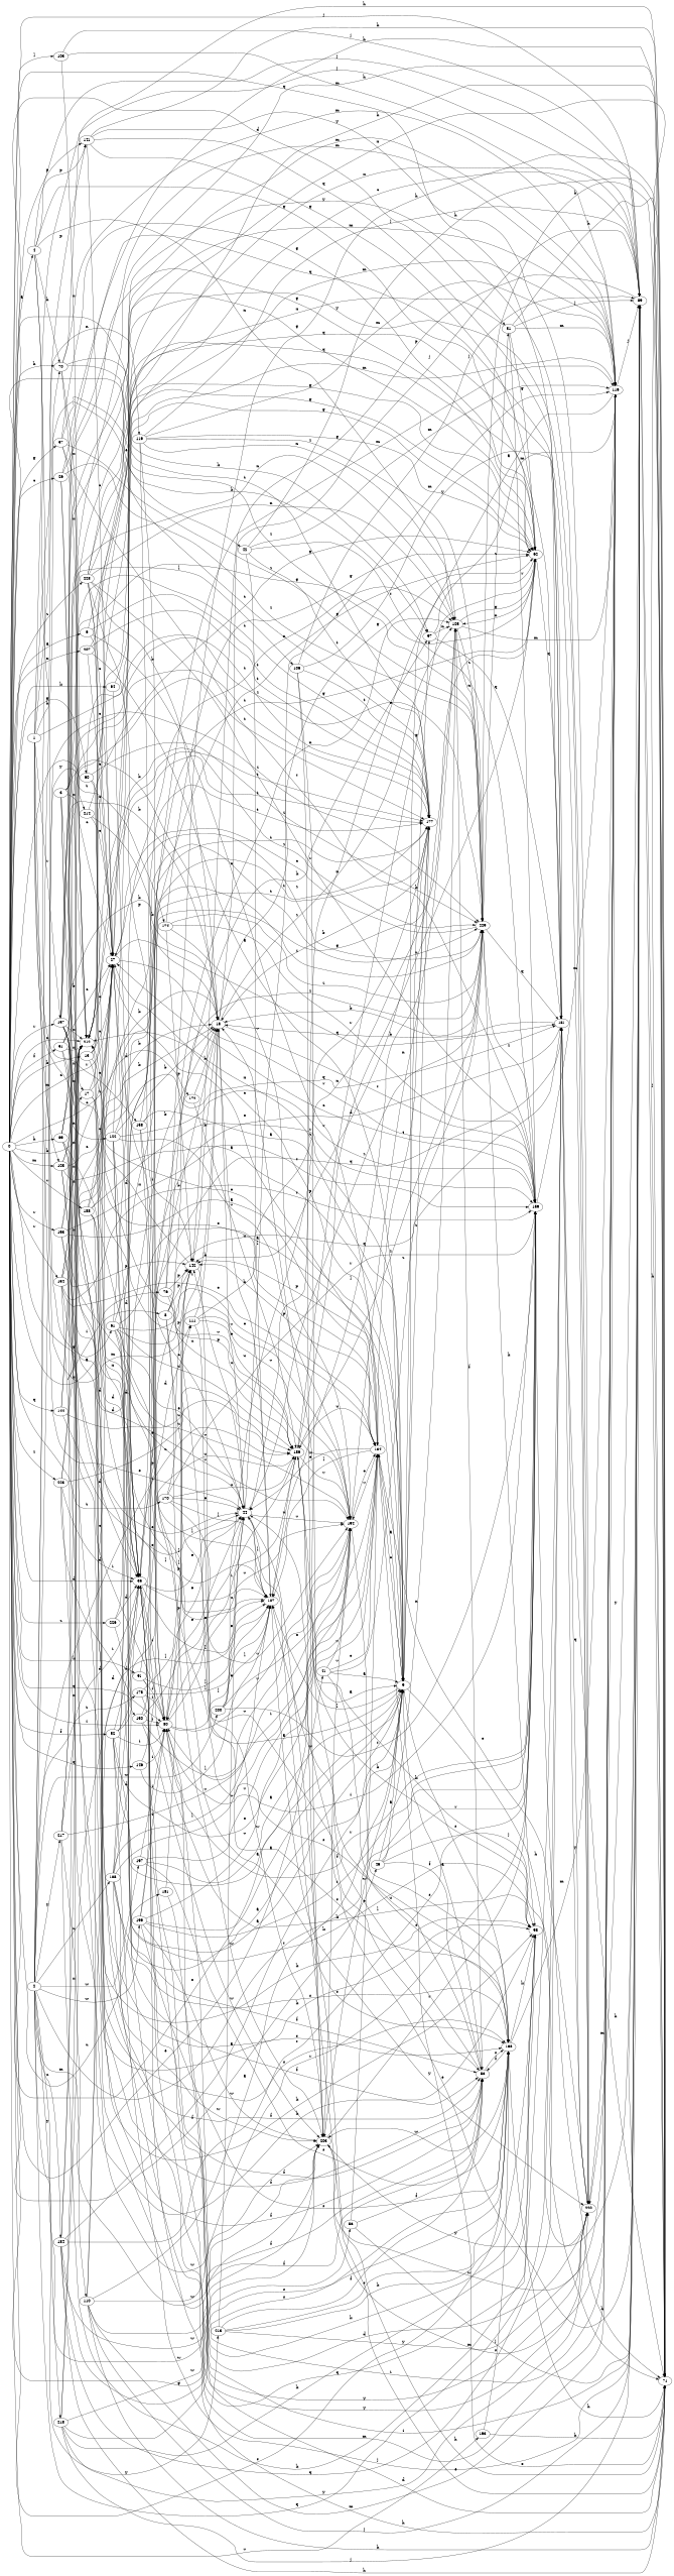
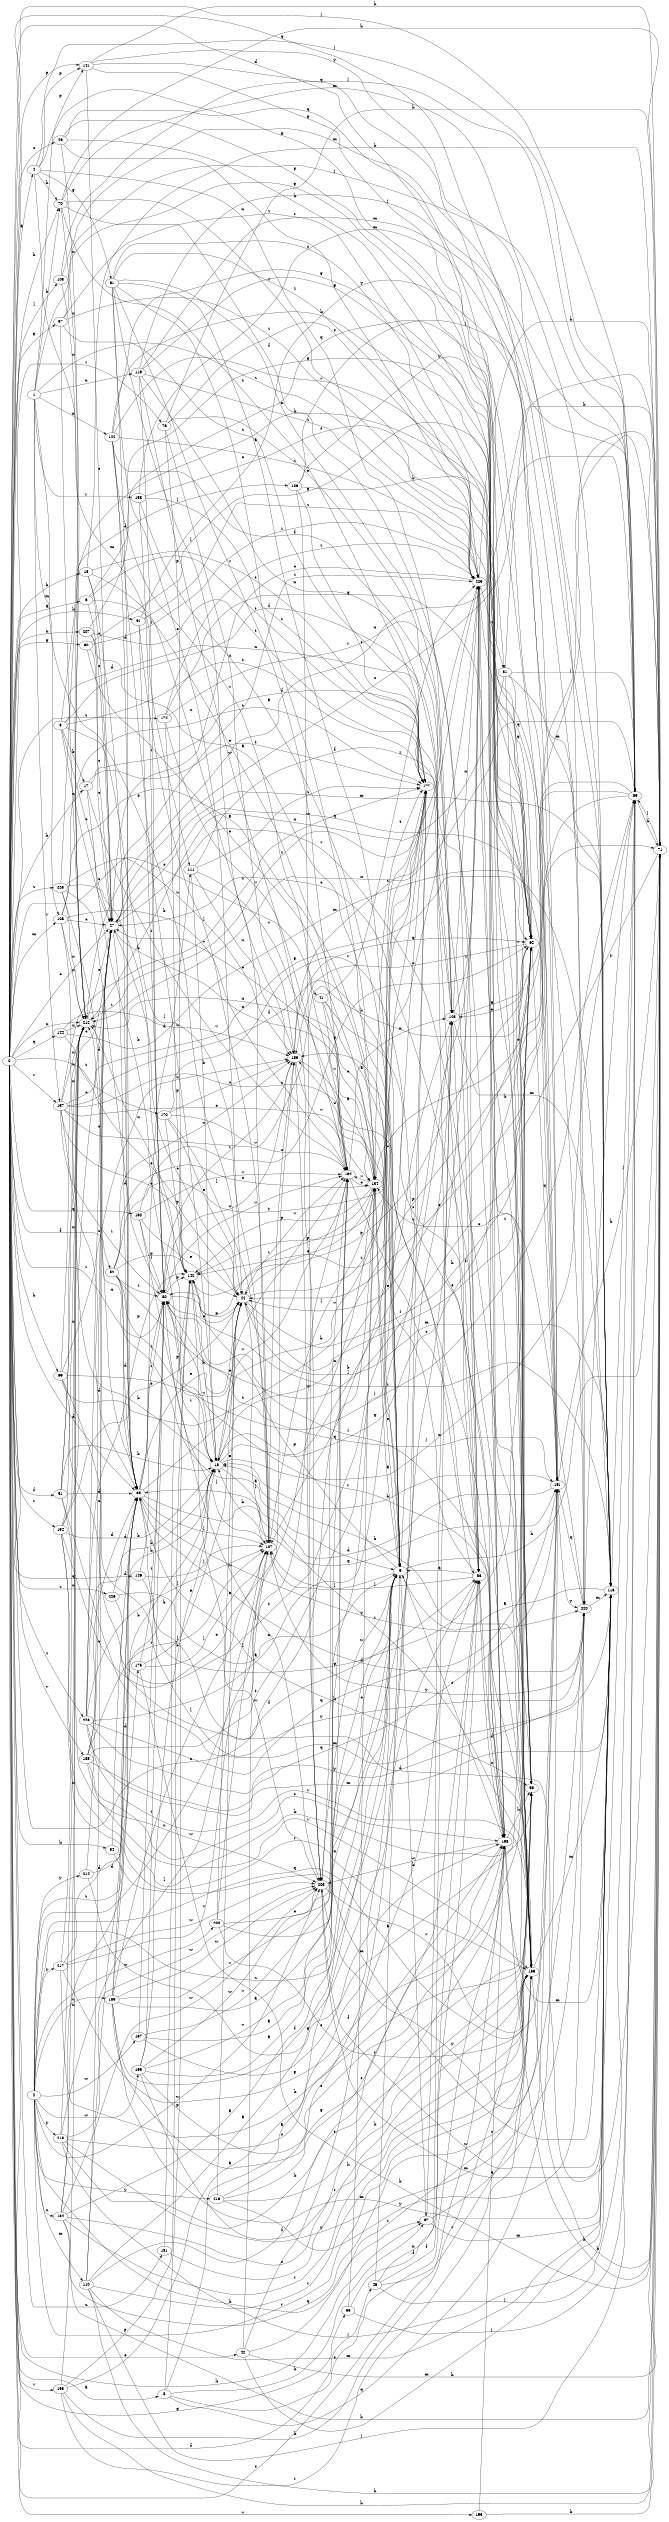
  strict digraph {
    rankdir=LR
    0
    4
    6
    8
    13
    17
    26
    27
    31
    35
    41
    42
    46
    51
    52
    56
    57
    60
    69
    70
    76
    80
    89
    91
    94
    97
    103
    108
    134
    141
    144
    146
    150
    151
    153
    154
    157
    168
    170
-   172
    174
    181
    188
    193
    207
    212
    223
    226
    228
    125
    61
    62
    111
    177
    9
    142
    186
    71
    53
    194
    229
    98
    159
    116
    44
    107
    220
    203
    18
    1
    119
    122
    158
    2
    110
    175
    184
    185
    197
    199
    200
    213
    214
    217
    218
    3
    106
    0 -> 4 [label=a]
    0 -> 6 [label=a]
    0 -> 8 [label=a]
    0 -> 13 [label=b]
    0 -> 17 [label=b]
    0 -> 26 [label=c]
    0 -> 27 [label=c]
    0 -> 31 [label=d]
    0 -> 35 [label=d]
    0 -> 41 [label=e]
    0 -> 42 [label=e]
    0 -> 46 [label=f]
    0 -> 51 [label=f]
    0 -> 52 [label=f]
    0 -> 56 [label=g]
    0 -> 57 [label=g]
    0 -> 60 [label=g]
    0 -> 69 [label=h]
    0 -> 70 [label=h]
    0 -> 76 [label=i]
    0 -> 80 [label=i]
    0 -> 89 [label=j]
    0 -> 91 [label=k]
    0 -> 94 [label=k]
    0 -> 97 [label=k]
    0 -> 103 [label=l]
    0 -> 108 [label=m]
    0 -> 134 [label=o]
    0 -> 141 [label=p]
    0 -> 144 [label=q]
    0 -> 146 [label=q]
    0 -> 150 [label=q]
    0 -> 151 [label=q]
    0 -> 153 [label=r]
    0 -> 154 [label=r]
    0 -> 157 [label=r]
    0 -> 168 [label=s]
    0 -> 170 [label=t]
-   0 -> 172 [label=t]
    0 -> 174 [label=t]
    0 -> 181 [label=u]
    0 -> 188 [label=v]
    0 -> 193 [label=v]
    0 -> 207 [label=x]
    0 -> 212 [label=x]
    0 -> 223 [label=z]
    0 -> 226 [label=z]
    0 -> 228 [label=z]
    4 -> 70 [label=h]
    4 -> 89 [label=j]
    4 -> 141 [label=p]
    4 -> 125 [label=n]
    4 -> 61 [label=g]
    4 -> 62 [label=g]
    4 -> 111 [label=m]
    6 -> 27 [label=c]
    6 -> 134 [label=o]
    6 -> 62 [label=g]
    6 -> 177 [label=t]
    8 -> 97 [label=k]
    8 -> 151 [label=q]
    8 -> 168 [label=s]
    8 -> 9 [label=a]
    8 -> 142 [label=p]
    13 -> 27 [label=c]
    13 -> 35 [label=d]
    13 -> 177 [label=t]
    13 -> 186 [label=u]
    13 -> 71 [label=h]
    17 -> 27 [label=c]
    17 -> 177 [label=t]
    17 -> 53 [label=f]
    17 -> 194 [label=v]
    26 -> 151 [label=q]
    26 -> 212 [label=x]
    26 -> 62 [label=g]
    26 -> 229 [label=z]
    26 -> 98 [label=k]
    27 -> 35 [label=d]
    27 -> 134 [label=o]
    27 -> 151 [label=q]
    27 -> 229 [label=z]
    27 -> 159 [label=r]
    27 -> 116 [label=m]
    31 -> 89 [label=j]
    31 -> 212 [label=x]
    31 -> 62 [label=g]
    31 -> 71 [label=h]
    31 -> 159 [label=r]
    31 -> 116 [label=m]
    35 -> 80 [label=i]
    35 -> 151 [label=q]
    35 -> 212 [label=x]
    35 -> 111 [label=d]
    35 -> 194 [label=v]
    35 -> 98 [label=k]
    35 -> 44 [label=e]
    35 -> 107 [label=l]
    35 -> 220 [label=y]
    41 -> 134 [label=o]
    41 -> 168 [label=s]
    41 -> 9 [label=a]
    41 -> 194 [label=v]
    41 -> 229 [label=z]
    42 -> 177 [label=t]
    42 -> 71 [label=h]
    42 -> 159 [label=r]
    42 -> 116 [label=m]
    42 -> 107 [label=l]
    46 -> 89 [label=j]
    46 -> 125 [label=n]
    46 -> 9 [label=a]
    46 -> 53 [label=f]
    46 -> 159 [label=r]
    51 -> 27 [label=c]
    51 -> 35 [label=d]
    51 -> 212 [label=x]
    51 -> 116 [label=m]
    51 -> 203 [label=w]
    51 -> 18 [label=b]
    52 -> 35 [label=d]
    52 -> 80 [label=i]
    52 -> 89 [label=j]
    52 -> 134 [label=o]
    52 -> 151 [label=q]
    52 -> 177 [label=t]
    52 -> 9 [label=a]
    52 -> 142 [label=p]
    52 -> 186 [label=u]
    56 -> 89 [label=j]
    56 -> 134 [label=o]
    56 -> 53 [label=f]
    57 -> 212 [label=x]
    57 -> 62 [label=g]
    57 -> 177 [label=t]
    57 -> 229 [label=z]
    57 -> 159 [label=r]
    60 -> 27 [label=c]
    60 -> 134 [label=o]
    60 -> 62 [label=g]
    60 -> 229 [label=z]
    69 -> 212 [label=x]
    69 -> 177 [label=t]
    69 -> 186 [label=u]
    69 -> 53 [label=f]
    69 -> 194 [label=v]
    69 -> 220 [label=y]
    70 -> 212 [label=x]
    70 -> 177 [label=t]
    70 -> 71 [label=h]
    70 -> 53 [label=f]
    70 -> 229 [label=z]
    70 -> 116 [label=m]
    76 -> 168 [label=s]
    76 -> 125 [label=n]
    76 -> 142 [label=p]
    76 -> 186 [label=u]
    76 -> 71 [label=h]
    80 -> 142 [label=p]
    80 -> 186 [label=u]
    80 -> 194 [label=v]
    80 -> 159 [label=r]
    80 -> 44 [label=e]
    80 -> 107 [label=l]
    89 -> 27 [label=c]
    89 -> 80 [label=i]
    89 -> 212 [label=x]
    89 -> 142 [label=p]
    89 -> 71 [label=h]
    89 -> 44 [label=e]
    89 -> 220 [label=y]
    91 -> 80 [label=i]
    91 -> 229 [label=z]
    91 -> 107 [label=l]
    91 -> 220 [label=y]
    94 -> 35 [label=d]
    94 -> 116 [label=m]
    97 -> 151 [label=q]
    97 -> 125 [label=n]
    97 -> 116 [label=m]
    103 -> 89 [label=j]
    103 -> 212 [label=x]
    103 -> 116 [label=m]
    108 -> 27 [label=c]
    108 -> 35 [label=d]
    108 -> 212 [label=x]
    108 -> 177 [label=t]
    108 -> 9 [label=a]
    108 -> 194 [label=v]
    134 -> 27 [label=c]
    134 -> 80 [label=i]
    134 -> 177 [label=t]
    134 -> 9 [label=a]
    134 -> 142 [label=p]
    134 -> 186 [label=u]
    134 -> 194 [label=v]
    134 -> 44 [label=e]
    134 -> 107 [label=l]
    141 -> 27 [label=c]
    141 -> 151 [label=q]
    141 -> 62 [label=g]
    141 -> 71 [label=h]
    141 -> 220 [label=y]
    144 -> 212 [label=x]
    144 -> 186 [label=u]
    144 -> 116 [label=m]
    144 -> 44 [label=e]
    146 -> 80 [label=i]
    146 -> 62 [label=g]
    146 -> 107 [label=l]
    150 -> 80 [label=i]
    150 -> 62 [label=g]
    150 -> 194 [label=v]
    150 -> 44 [label=e]
    150 -> 203 [label=w]
    151 -> 35 [label=d]
    151 -> 71 [label=h]
    151 -> 220 [label=y]
    151 -> 18 [label=b]
    153 -> 212 [label=x]
    153 -> 9 [label=a]
    153 -> 142 [label=p]
    153 -> 71 [label=h]
    153 -> 98 [label=k]
    153 -> 159 [label=r]
    154 -> 27 [label=c]
    154 -> 134 [label=o]
    154 -> 212 [label=x]
    154 -> 98 [label=k]
    154 -> 159 [label=r]
    154 -> 44 [label=e]
    154 -> 18 [label=b]
    157 -> 80 [label=i]
    157 -> 134 [label=o]
    157 -> 168 [label=s]
    157 -> 212 [label=x]
    157 -> 62 [label=g]
    157 -> 177 [label=t]
    157 -> 71 [label=h]
    157 -> 53 [label=f]
    157 -> 44 [label=e]
    157 -> 18 [label=b]
    168 -> 71 [label=h]
    168 -> 53 [label=f]
    168 -> 98 [label=k]
    168 -> 116 [label=m]
    168 -> 203 [label=w]
    170 -> 142 [label=p]
    170 -> 186 [label=u]
    170 -> 194 [label=v]
    170 -> 159 [label=r]
    170 -> 44 [label=e]
    170 -> 107 [label=l]
-   172 -> 186 [label=u]
-   172 -> 18 [label=b]
    174 -> 62 [label=g]
    174 -> 142 [label=p]
    174 -> 194 [label=v]
    174 -> 229 [label=z]
    174 -> 159 [label=r]
    181 -> 142 [label=p]
    181 -> 98 [label=k]
    188 -> 27 [label=c]
    188 -> 35 [label=d]
    188 -> 151 [label=q]
    188 -> 168 [label=s]
    188 -> 177 [label=t]
    188 -> 159 [label=r]
    188 -> 107 [label=l]
    193 -> 168 [label=s]
    193 -> 71 [label=h]
    207 -> 27 [label=c]
    207 -> 151 [label=q]
    207 -> 177 [label=t]
    207 -> 9 [label=a]
    212 -> 27 [label=c]
    212 -> 229 [label=z]
    223 -> 35 [label=d]
    223 -> 80 [label=i]
    223 -> 212 [label=x]
    223 -> 186 [label=u]
    223 -> 98 [label=k]
    223 -> 18 [label=b]
    226 -> 35 [label=d]
    226 -> 177 [label=t]
    226 -> 9 [label=a]
    228 -> 27 [label=c]
    228 -> 151 [label=q]
    228 -> 125 [label=n]
    228 -> 142 [label=p]
    228 -> 159 [label=r]
    228 -> 116 [label=m]
    228 -> 107 [label=l]
    228 -> 220 [label=y]
    228 -> 18 [label=b]
    125 -> 62 [label=g]
    125 -> 53 [label=f]
    125 -> 229 [label=z]
    125 -> 116 [label=m]
    61 -> 35 [label=d]
    61 -> 134 [label=o]
    61 -> 168 [label=s]
    61 -> 125 [label=n]
    61 -> 9 [label=a]
    61 -> 194 [label=v]
    61 -> 229 [label=z]
    61 -> 44 [label=e]
    61 -> 107 [label=l]
    62 -> 151 [label=q]
    62 -> 125 [label=n]
+   62 -> 142 [label=p]
    62 -> 186 [label=u]
    62 -> 44 [label=e]
    111 -> 177 [label=t]
    111 -> 186 [label=u]
    111 -> 53 [label=f]
    111 -> 194 [label=v]
    111 -> 18 [label=b]
    177 -> 142 [label=p]
    177 -> 107 [label=l]
    177 -> 18 [label=b]
    9 -> 97 [label=k]
    9 -> 134 [label=o]
    9 -> 168 [label=s]
    9 -> 212 [label=x]
    9 -> 177 [label=t]
    9 -> 142 [label=p]
    9 -> 71 [label=h]
    9 -> 107 [label=l]
    9 -> 203 [label=w]
    142 -> 212 [label=x]
    142 -> 203 [label=w]
    142 -> 18 [label=b]
    186 -> 80 [label=i]
    186 -> 62 [label=g]
    186 -> 9 [label=a]
    186 -> 194 [label=v]
    186 -> 229 [label=z]
    186 -> 203 [label=w]
    71 -> 35 [label=d]
    71 -> 89 [label=j]
    71 -> 134 [label=o]
    71 -> 212 [label=x]
    71 -> 44 [label=e]
    53 -> 168 [label=s]
    53 -> 9 [label=a]
    53 -> 186 [label=u]
    53 -> 107 [label=l]
    194 -> 134 [label=o]
    194 -> 168 [label=s]
    194 -> 125 [label=n]
    229 -> 27 [label=c]
    229 -> 31 [label=z]
    229 -> 151 [label=q]
    229 -> 125 [label=n]
    229 -> 71 [label=h]
    229 -> 98 [label=k]
    229 -> 18 [label=b]
    98 -> 18 [label=b]
    159 -> 27 [label=c]
    159 -> 80 [label=i]
    159 -> 71 [label=h]
    159 -> 229 [label=z]
    159 -> 116 [label=m]
    116 -> 80 [label=i]
    116 -> 89 [label=j]
    116 -> 9 [label=a]
    116 -> 203 [label=w]
    44 -> 27 [label=c]
    44 -> 142 [label=p]
    44 -> 71 [label=h]
    44 -> 194 [label=v]
    44 -> 229 [label=z]
    44 -> 116 [label=m]
    44 -> 107 [label=l]
    107 -> 186 [label=u]
    107 -> 220 [label=y]
    107 -> 18 [label=b]
    220 -> 35 [label=d]
    220 -> 134 [label=o]
    220 -> 151 [label=q]
    220 -> 116 [label=m]
    203 -> 194 [label=v]
    203 -> 159 [label=r]
    203 -> 116 [label=m]
    203 -> 220 [label=y]
    18 -> 80 [label=i]
    18 -> 89 [label=j]
    18 -> 125 [label=n]
    18 -> 62 [label=g]
    18 -> 159 [label=r]
    18 -> 44 [label=e]
    1 -> 70 [label=h]
    1 -> 89 [label=j]
    1 -> 108 [label=m]
    1 -> 141 [label=p]
    1 -> 157 [label=r]
    1 -> 229 [label=z]
    1 -> 44 [label=e]
    1 -> 119 [label=n]
    1 -> 122 [label=n]
    1 -> 158 [label=r]
    119 -> 80 [label=i]
    119 -> 89 [label=j]
    119 -> 125 [label=n]
    119 -> 62 [label=g]
    119 -> 229 [label=z]
    119 -> 116 [label=m]
    119 -> 203 [label=w]
    122 -> 35 [label=d]
    122 -> 62 [label=g]
    122 -> 53 [label=f]
    122 -> 194 [label=v]
    122 -> 229 [label=z]
    122 -> 98 [label=k]
    122 -> 159 [label=r]
    122 -> 18 [label=b]
    158 -> 80 [label=i]
    158 -> 168 [label=s]
    158 -> 177 [label=t]
    158 -> 9 [label=a]
    158 -> 116 [label=m]
    2 -> 97 [label=k]
    2 -> 151 [label=q]
    2 -> 186 [label=u]
    2 -> 229 [label=z]
    2 -> 159 [label=r]
    2 -> 203 [label=w]
    2 -> 110 [label=m]
    2 -> 175 [label=t]
    2 -> 184 [label=u]
    2 -> 185 [label=u]
    2 -> 197 [label=w]
    2 -> 199 [label=w]
    2 -> 200 [label=w]
    2 -> 213 [label=y]
    2 -> 214 [label=y]
    2 -> 217 [label=y]
    2 -> 218 [label=y]
    110 -> 27 [label=c]
    110 -> 35 [label=d]
    110 -> 89 [label=j]
    110 -> 9 [label=a]
    110 -> 71 [label=h]
    110 -> 53 [label=f]
    110 -> 159 [label=r]
    110 -> 116 [label=m]
    175 -> 80 [label=i]
    175 -> 71 [label=h]
    175 -> 44 [label=e]
    175 -> 107 [label=l]
    184 -> 151 [label=q]
    184 -> 168 [label=s]
    184 -> 212 [label=x]
    184 -> 9 [label=a]
    184 -> 71 [label=h]
    184 -> 159 [label=r]
    184 -> 203 [label=w]
    184 -> 18 [label=b]
    185 -> 35 [label=d]
    185 -> 62 [label=g]
    185 -> 9 [label=a]
    185 -> 53 [label=f]
    185 -> 194 [label=v]
    185 -> 116 [label=m]
    185 -> 107 [label=l]
    185 -> 203 [label=w]
    185 -> 18 [label=b]
    197 -> 80 [label=i]
    197 -> 168 [label=s]
    197 -> 9 [label=a]
    197 -> 194 [label=v]
    199 -> 80 [label=i]
    199 -> 168 [label=s]
    199 -> 9 [label=a]
    199 -> 194 [label=v]
    199 -> 159 [label=r]
    199 -> 203 [label=w]
    199 -> 18 [label=b]
    200 -> 134 [label=o]
    200 -> 125 [label=n]
    200 -> 159 [label=r]
    200 -> 44 [label=e]
    200 -> 107 [label=l]
    213 -> 168 [label=s]
    213 -> 53 [label=f]
    213 -> 98 [label=k]
    213 -> 44 [label=e]
    213 -> 220 [label=y]
    214 -> 27 [label=c]
    214 -> 62 [label=g]
    214 -> 18 [label=b]
    217 -> 35 [label=d]
    217 -> 212 [label=x]
    217 -> 62 [label=g]
    217 -> 194 [label=v]
    217 -> 98 [label=k]
    217 -> 203 [label=w]
    218 -> 89 [label=j]
    218 -> 168 [label=s]
    218 -> 212 [label=x]
    218 -> 98 [label=k]
    218 -> 107 [label=l]
    218 -> 220 [label=y]
    218 -> 203 [label=w]
    3 -> 17 [label=b]
    3 -> 27 [label=c]
    3 -> 125 [label=n]
    3 -> 177 [label=t]
    3 -> 53 [label=f]
    3 -> 107 [label=l]
    3 -> 18 [label=b]
    3 -> 106 [label=l]
    106 -> 89 [label=j]
    106 -> 177 [label=t]
    106 -> 98 [label=k]
    106 -> 220 [label=y]
    106 -> 203 [label=w]
  }
